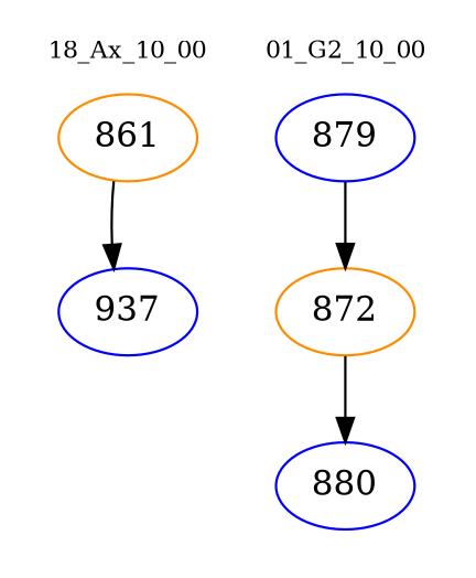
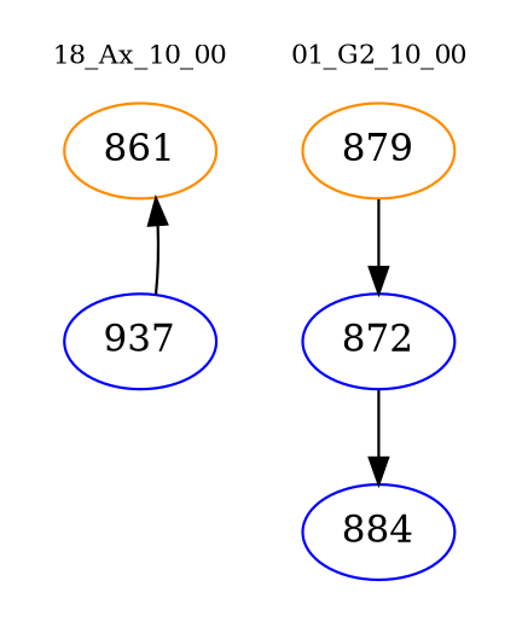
  digraph {
    node [color=darkorange]
    edge [color=black]
    n1 [label=861]
    n2 [color=blue label=937]
-   n3 [color=blue label=879]
-   n4 [label=872]
-   n5 [color=blue label=880]
+   n3 [label=879]
+   n4 [color=blue label=872]
+   n5 [color=blue label=884]
    subgraph cluster_1 {
      color=white
      fontsize=10
      label="18_Ax_10_00"
      n1
      n2
    }
    subgraph cluster_2 {
      color=white
      fontsize=10
      label="01_G2_10_00"
      n3
      n4
      n5
    }
-   n1 -> n2
+   n2 -> n1
    n3 -> n4
    n4 -> n5
  }
